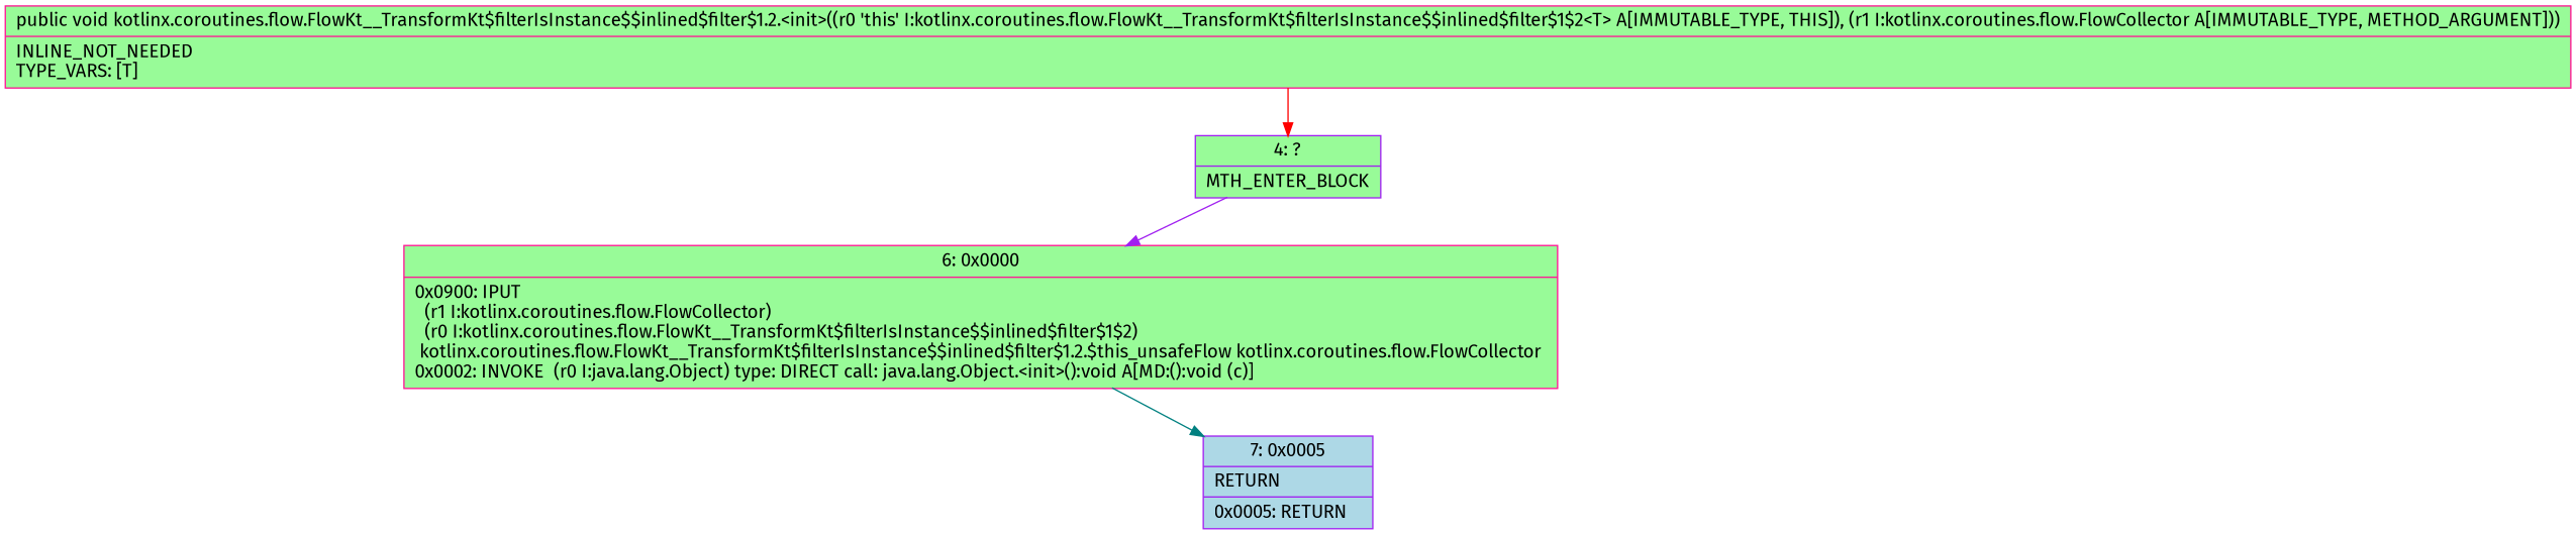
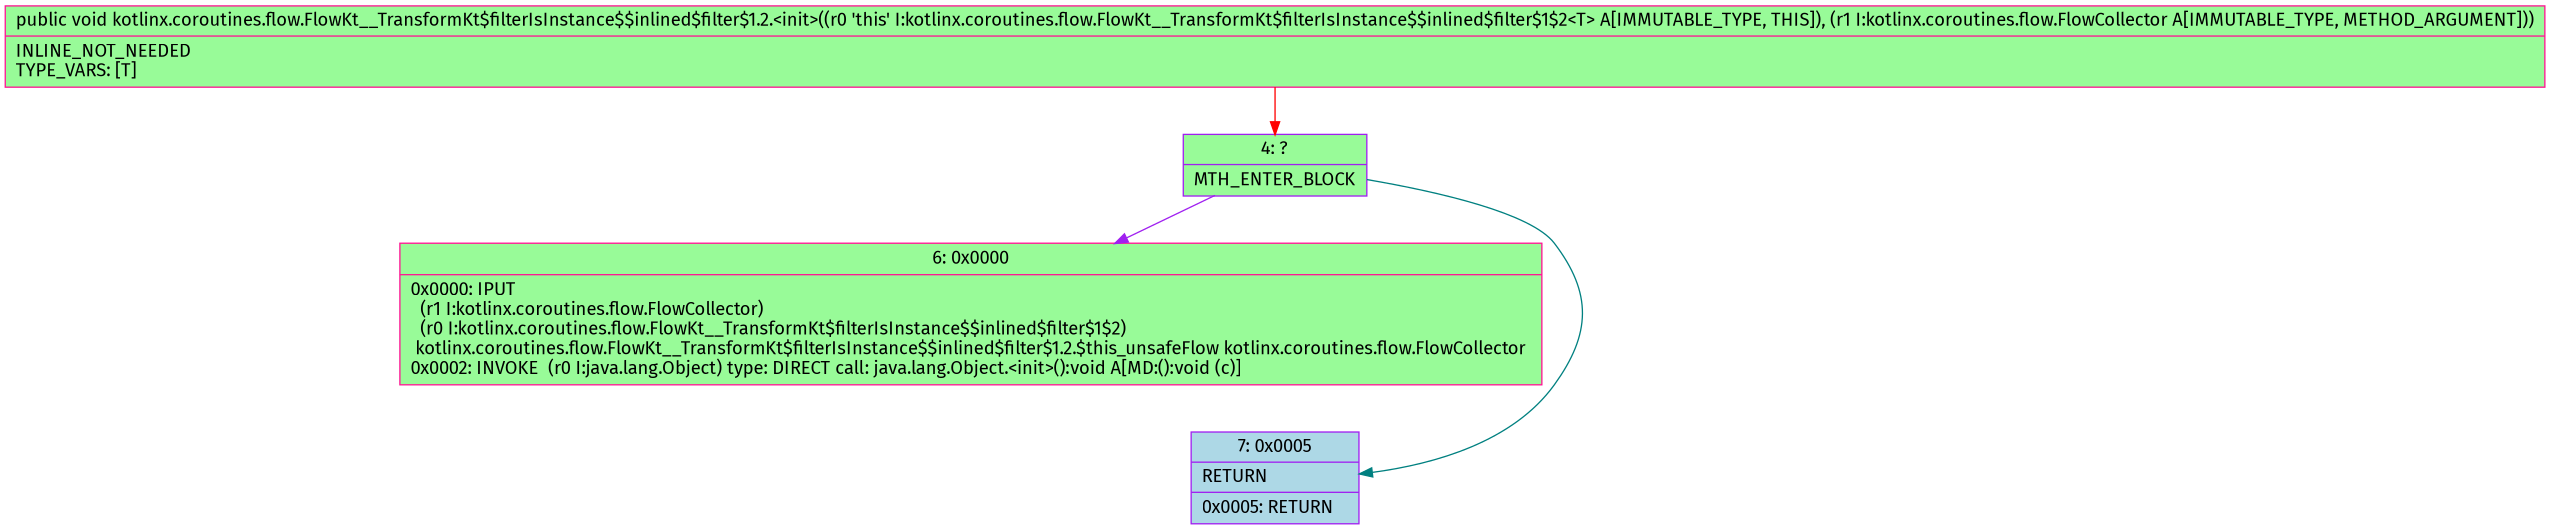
  digraph {
    fontname="Fira Sans"
    node [color=purple fillcolor=palegreen fontname="Fira Sans" shape=record style=filled]
    edge [fontname="Fira Sans" style=solid]
    n1 [label="{4\:\ ?|MTH_ENTER_BLOCK\l}"]
-   n2 [color=deeppink label="{6\:\ 0x0000|0x0900: IPUT  \l  (r1 I:kotlinx.coroutines.flow.FlowCollector)\l  (r0 I:kotlinx.coroutines.flow.FlowKt__TransformKt$filterIsInstance$$inlined$filter$1$2)\l kotlinx.coroutines.flow.FlowKt__TransformKt$filterIsInstance$$inlined$filter$1.2.$this_unsafeFlow kotlinx.coroutines.flow.FlowCollector \l0x0002: INVOKE  (r0 I:java.lang.Object) type: DIRECT call: java.lang.Object.\<init\>():void A[MD:():void (c)]\l}"]
+   n2 [color=deeppink label="{6\:\ 0x0000|0x0000: IPUT  \l  (r1 I:kotlinx.coroutines.flow.FlowCollector)\l  (r0 I:kotlinx.coroutines.flow.FlowKt__TransformKt$filterIsInstance$$inlined$filter$1$2)\l kotlinx.coroutines.flow.FlowKt__TransformKt$filterIsInstance$$inlined$filter$1.2.$this_unsafeFlow kotlinx.coroutines.flow.FlowCollector \l0x0002: INVOKE  (r0 I:java.lang.Object) type: DIRECT call: java.lang.Object.\<init\>():void A[MD:():void (c)]\l}"]
    n3 [fillcolor=lightblue label="{7\:\ 0x0005|RETURN\l|0x0005: RETURN   \l}"]
    n4 [color=deeppink label="{public void kotlinx.coroutines.flow.FlowKt__TransformKt$filterIsInstance$$inlined$filter$1.2.\<init\>((r0 'this' I:kotlinx.coroutines.flow.FlowKt__TransformKt$filterIsInstance$$inlined$filter$1$2\<T\> A[IMMUTABLE_TYPE, THIS]), (r1 I:kotlinx.coroutines.flow.FlowCollector A[IMMUTABLE_TYPE, METHOD_ARGUMENT]))  | INLINE_NOT_NEEDED\lTYPE_VARS: [T]\l}"]
    n1 -> n2 [color=purple]
-   n2 -> n3 [color=teal]
+   n1 -> n3 [color=teal]
    n4 -> n1 [color=red]
  }
